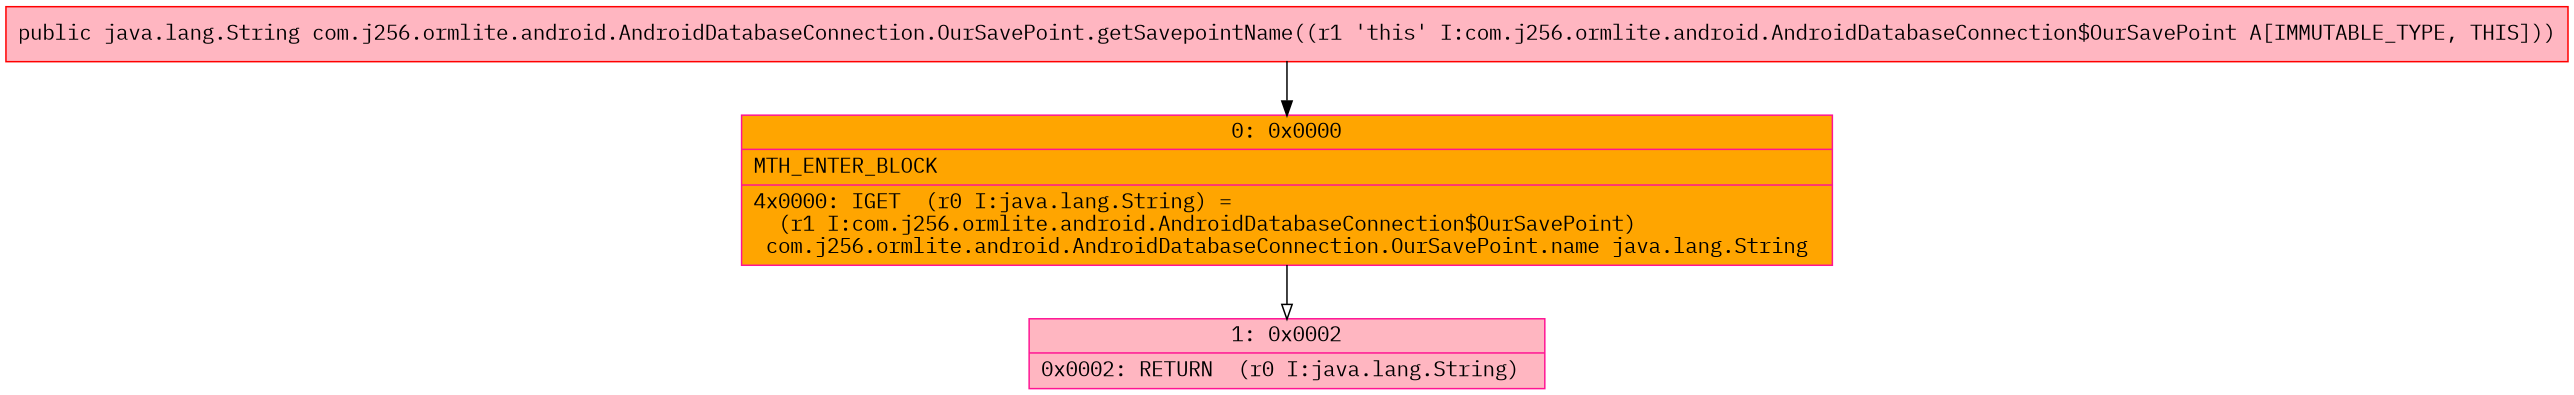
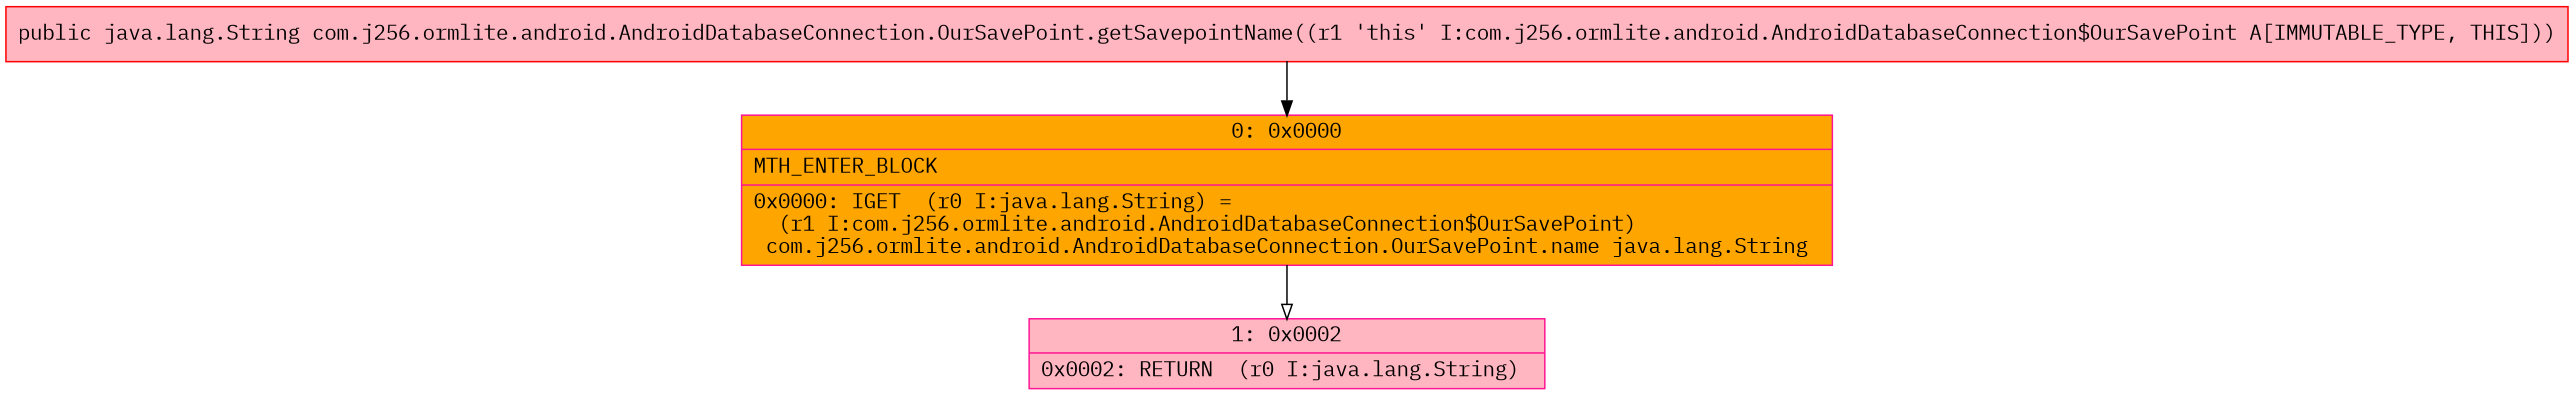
  digraph {
    fontname="IBM Plex Mono"
    node [shape=record style=filled fillcolor=lightpink color=deeppink fontname="IBM Plex Mono"]
    edge [fontname="IBM Plex Mono"]
-   n1 [label="{0\:\ 0x0000|MTH_ENTER_BLOCK\l|4x0000: IGET  (r0 I:java.lang.String) = \l  (r1 I:com.j256.ormlite.android.AndroidDatabaseConnection$OurSavePoint)\l com.j256.ormlite.android.AndroidDatabaseConnection.OurSavePoint.name java.lang.String \l}" fillcolor=orange]
+   n1 [label="{0\:\ 0x0000|MTH_ENTER_BLOCK\l|0x0000: IGET  (r0 I:java.lang.String) = \l  (r1 I:com.j256.ormlite.android.AndroidDatabaseConnection$OurSavePoint)\l com.j256.ormlite.android.AndroidDatabaseConnection.OurSavePoint.name java.lang.String \l}" fillcolor=orange]
    n2 [label="{1\:\ 0x0002|0x0002: RETURN  (r0 I:java.lang.String) \l}"]
    n3 [label="{public java.lang.String com.j256.ormlite.android.AndroidDatabaseConnection.OurSavePoint.getSavepointName((r1 'this' I:com.j256.ormlite.android.AndroidDatabaseConnection$OurSavePoint A[IMMUTABLE_TYPE, THIS])) }" color=red]
    n1 -> n2 [arrowhead=onormal]
    n3 -> n1 [arrowhead=normal]
  }
